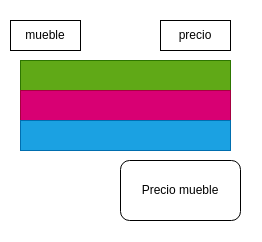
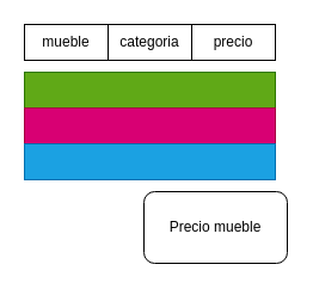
  <mxCell id="0" />
  <mxCell id="1" parent="0" />
- <mxCell id="2" value="mueble" style="rounded=0;whiteSpace=wrap;html=1;" vertex="1" parent="1"><mxGeometry x="10" y="20" width="70" height="30" as="geometry" /></mxCell>
+ <mxCell id="2" value="mueble" style="rounded=0;whiteSpace=wrap;html=1;" vertex="1" parent="1"><mxGeometry x="20" y="20" width="70" height="30" as="geometry" /></mxCell>
+ <mxCell id="3" value="categoria" style="rounded=0;whiteSpace=wrap;html=1;" vertex="1" parent="1"><mxGeometry x="90" y="20" width="70" height="30" as="geometry" /></mxCell>
  <mxCell id="4" value="precio" style="rounded=0;whiteSpace=wrap;html=1;" vertex="1" parent="1"><mxGeometry x="160" y="20" width="70" height="30" as="geometry" /></mxCell>
  <mxCell id="5" value="" style="rounded=0;whiteSpace=wrap;html=1;fillColor=#60a917;fontColor=#ffffff;strokeColor=#2D7600;" vertex="1" parent="1"><mxGeometry x="20" y="60" width="210" height="30" as="geometry" /></mxCell>
  <mxCell id="6" value="" style="rounded=0;whiteSpace=wrap;html=1;fillColor=#d80073;fontColor=#ffffff;strokeColor=#A50040;" vertex="1" parent="1"><mxGeometry x="20" y="90" width="210" height="30" as="geometry" /></mxCell>
  <mxCell id="7" value="" style="rounded=0;whiteSpace=wrap;html=1;fillColor=#1ba1e2;fontColor=#ffffff;strokeColor=#006EAF;" vertex="1" parent="1"><mxGeometry x="20" y="120" width="210" height="30" as="geometry" /></mxCell>
  <mxCell id="8" value="Precio mueble" style="rounded=1;whiteSpace=wrap;html=1;" vertex="1" parent="1"><mxGeometry x="120" y="160" width="120" height="60" as="geometry" /></mxCell>
